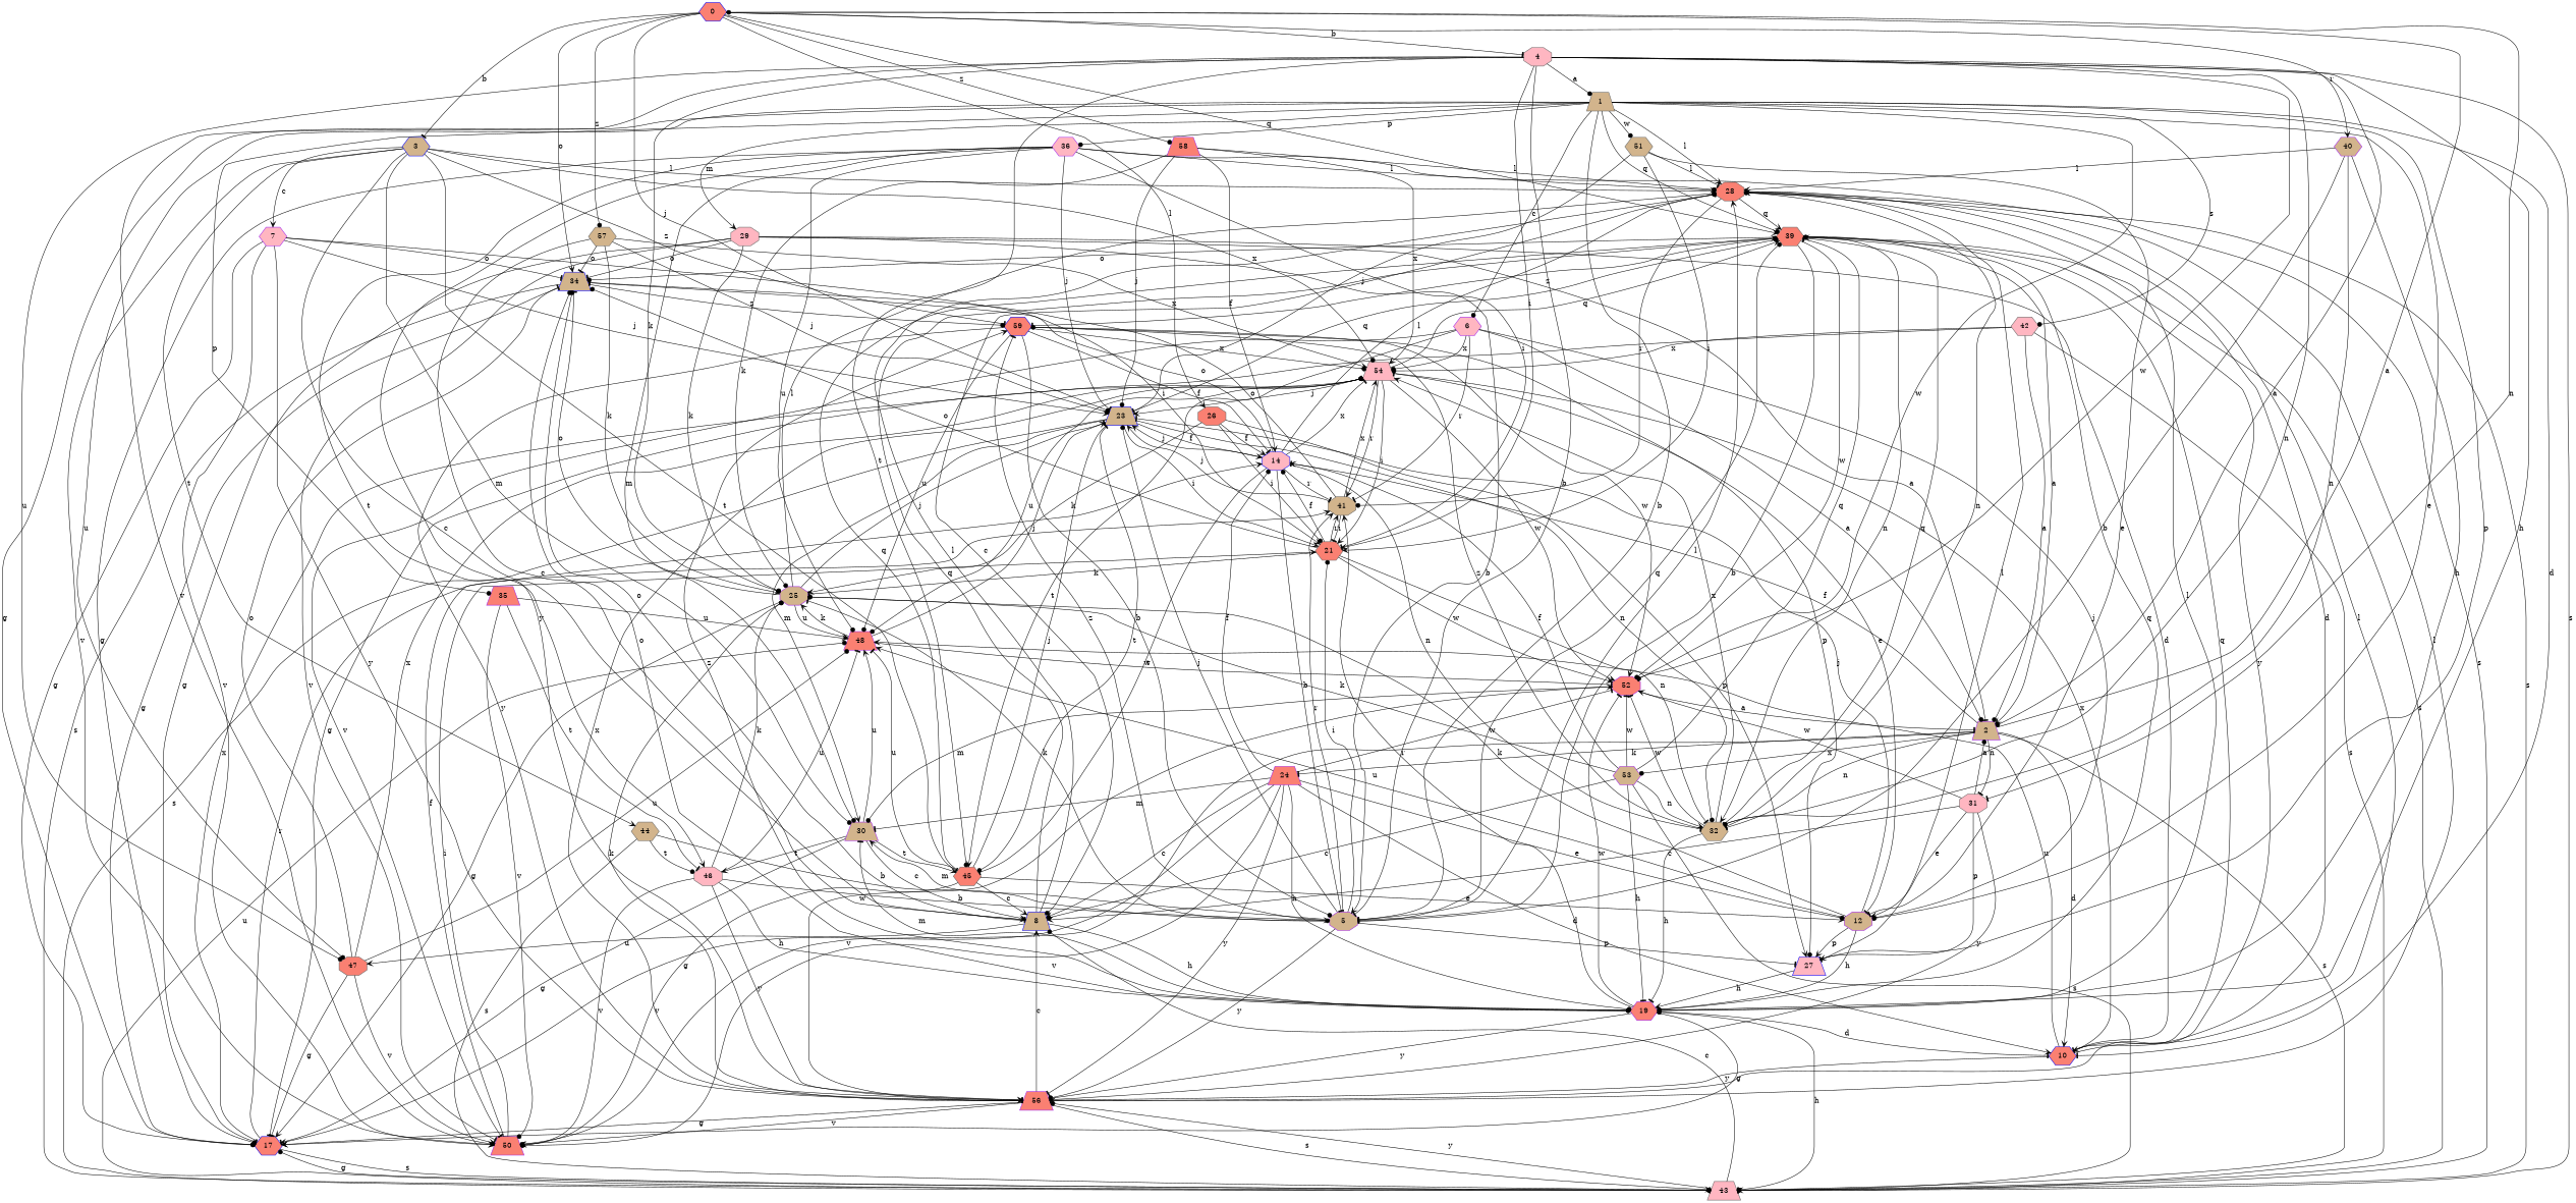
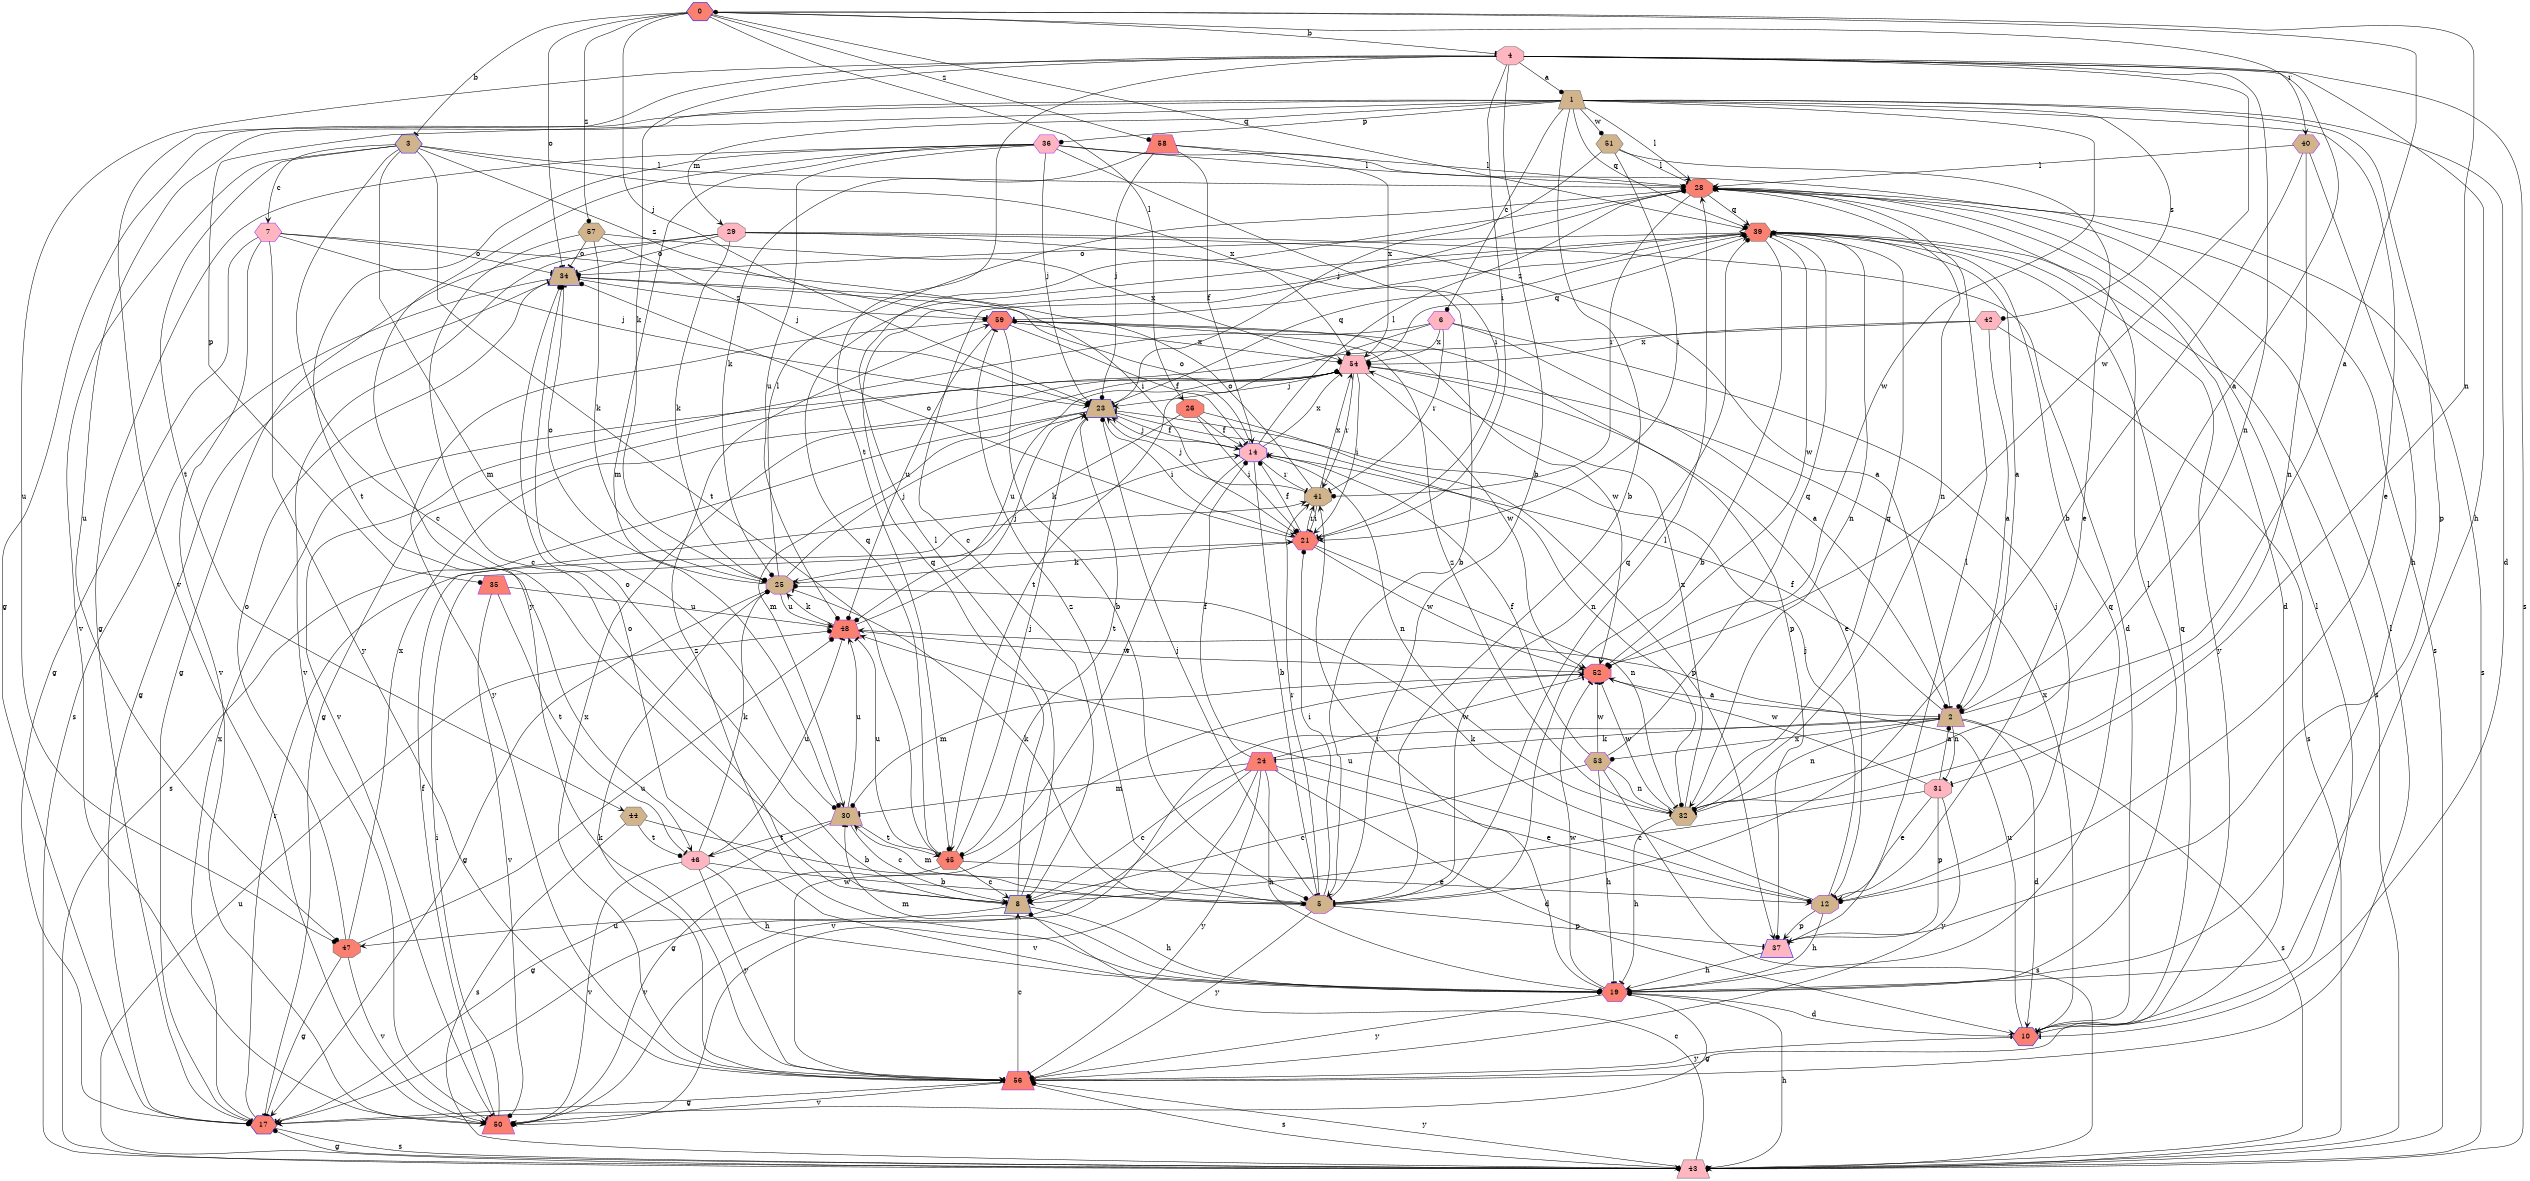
  strict digraph {
    node [color=gray40 fillcolor=salmon shape=hexagon style=filled]
    edge [arrowhead=dot]
    0 [color=blue]
    3 [color=blue fillcolor=tan]
    4 [fillcolor=lightpink shape=octagon]
    23 [color=blue fillcolor=tan shape=trapezium]
    26 [shape=octagon]
    31 [fillcolor=lightpink shape=octagon]
    34 [color=blue fillcolor=tan shape=trapezium]
    39
    40 [color=purple fillcolor=tan]
    57 [fillcolor=tan]
    58 [color=purple shape=trapezium]
    28 [shape=octagon]
    50 [color=purple shape=trapezium]
    7 [color=purple fillcolor=lightpink]
    8 [color=blue fillcolor=tan shape=trapezium]
    30 [color=purple fillcolor=tan shape=trapezium]
    44 [fillcolor=tan]
    45
    54 [fillcolor=lightpink shape=trapezium]
    59 [color=blue]
    1 [fillcolor=tan shape=trapezium]
    5 [color=purple fillcolor=tan shape=octagon]
    47 [shape=octagon]
    52 [color=purple shape=octagon]
    2 [color=purple fillcolor=tan shape=trapezium]
    32 [fillcolor=tan]
    43 [fillcolor=lightpink shape=trapezium]
    19 [color=purple]
-   21
+   21 [color=purple]
    25 [color=purple fillcolor=tan shape=octagon]
    14 [color=blue fillcolor=lightpink shape=octagon]
-   37 [color=blue fillcolor=lightpink shape=trapezium label=27]
+   37 [color=blue fillcolor=lightpink shape=trapezium]
    12 [color=purple fillcolor=tan shape=octagon]
    56 [color=purple shape=trapezium]
    17 [color=blue]
    6 [color=purple fillcolor=lightpink]
    10 [color=blue]
    29 [fillcolor=lightpink shape=octagon]
    35 [color=purple shape=trapezium]
    36 [color=purple fillcolor=lightpink]
    42 [fillcolor=lightpink]
    51 [fillcolor=tan]
    41 [fillcolor=tan shape=octagon]
    48 [color=purple shape=trapezium]
    46 [fillcolor=lightpink shape=octagon]
    24 [color=purple shape=trapezium]
    53 [color=purple fillcolor=tan]
    0 -> 3 [arrowhead=tee label=b]
    0 -> 4 [arrowhead=tee label=b]
    0 -> 23 [label=j]
    0 -> 26 [arrowhead=vee label=l]
    0 -> 31 [arrowhead=tee label=n]
-   0 -> 34 [arrowhead=vee label=o]
+   0 -> 34 [arrowhead=tee label=o]
    0 -> 39 [arrowhead=vee label=q]
    0 -> 40 [arrowhead=vee label=r]
    0 -> 57 [label=z]
    0 -> 58 [label=z]
    3 -> 28 [arrowhead=tee label=l]
    3 -> 50 [arrowhead=vee label=v]
    3 -> 7 [arrowhead=vee label=c]
    3 -> 8 [arrowhead=tee label=c]
    3 -> 30 [label=m]
    3 -> 44 [arrowhead=vee label=t]
    3 -> 45 [arrowhead=tee label=t]
    3 -> 54 [label=x]
    3 -> 59 [arrowhead=tee label=z]
    4 -> 50 [label=v]
    4 -> 45 [label=t]
    4 -> 1 [label=a]
    4 -> 5 [arrowhead=tee label=b]
    4 -> 47 [label=u]
    4 -> 52 [arrowhead=tee label=w]
    4 -> 2 [label=a]
    4 -> 32 [label=n]
    4 -> 43 [arrowhead=tee label=s]
    4 -> 19 [arrowhead=tee label=h]
    4 -> 21 [arrowhead=vee label=i]
    4 -> 25 [label=k]
    23 -> 39 [label=q]
    23 -> 30 [arrowhead=vee label=m]
    23 -> 45 [label=t]
    23 -> 32 [label=n]
    23 -> 43 [arrowhead=tee label=s]
    23 -> 21 [arrowhead=vee label=i]
    23 -> 14 [arrowhead=vee label=f]
    26 -> 21 [label=i]
    26 -> 25 [arrowhead=vee label=k]
    26 -> 14 [arrowhead=vee label=f]
    26 -> 37 [arrowhead=vee label=p]
    31 -> 8 [arrowhead=vee label=c]
    31 -> 52 [arrowhead=vee label=w]
    31 -> 2 [label=a]
    31 -> 37 [arrowhead=tee label=p]
    31 -> 12 [arrowhead=vee label=e]
    31 -> 56 [arrowhead=tee label=y]
    34 -> 59 [label=z]
    34 -> 43 [arrowhead=tee label=s]
    34 -> 17 [label=g]
    39 -> 34 [label=o]
    39 -> 59 [arrowhead=tee label=z]
    39 -> 5 [arrowhead=tee label=b]
    39 -> 52 [label=w]
    39 -> 2 [arrowhead=vee label=a]
    39 -> 32 [arrowhead=vee label=n]
    39 -> 43 [label=s]
    39 -> 56 [arrowhead=vee label=y]
    40 -> 28 [arrowhead=vee label=l]
    40 -> 5 [arrowhead=tee label=b]
    40 -> 32 [arrowhead=tee label=n]
    40 -> 19 [label=h]
    57 -> 23 [label=j]
    57 -> 34 [arrowhead=tee label=o]
    57 -> 8 [arrowhead=vee label=c]
    57 -> 54 [arrowhead=vee label=x]
    57 -> 25 [arrowhead=vee label=k]
    58 -> 23 [label=j]
    58 -> 28 [label=l]
    58 -> 54 [arrowhead=vee label=x]
    58 -> 25 [label=k]
    58 -> 14 [arrowhead=vee label=f]
    28 -> 39 [arrowhead=vee label=q]
    28 -> 8 [label=c]
    28 -> 32 [arrowhead=tee label=n]
    28 -> 43 [arrowhead=vee label=s]
    28 -> 10 [arrowhead=tee label=d]
    28 -> 41 [label=r]
    50 -> 21 [arrowhead=vee label=i]
    50 -> 14 [arrowhead=vee label=f]
    7 -> 23 [arrowhead=vee label=j]
    7 -> 34 [arrowhead=tee label=o]
    7 -> 50 [arrowhead=vee label=v]
    7 -> 21 [arrowhead=vee label=i]
    7 -> 56 [arrowhead=tee label=y]
    7 -> 17 [label=g]
    8 -> 34 [label=o]
-   8 -> 39 [label=q]
+   8 -> 39 [arrowhead=vee label=q]
    8 -> 28 [label=l]
    8 -> 47 [arrowhead=vee label=u]
    8 -> 19 [label=h]
    30 -> 8 [arrowhead=vee label=c]
    30 -> 45 [arrowhead=vee label=t]
    30 -> 17 [arrowhead=tee label=g]
    30 -> 48 [arrowhead=vee label=u]
    30 -> 46 [arrowhead=vee label=t]
    44 -> 5 [label=b]
    44 -> 43 [label=s]
    44 -> 46 [label=t]
    45 -> 23 [arrowhead=tee label=j]
    45 -> 39 [arrowhead=vee label=q]
    45 -> 50 [arrowhead=vee label=v]
    45 -> 8 [arrowhead=vee label=c]
    45 -> 12 [arrowhead=vee label=e]
    45 -> 48 [arrowhead=tee label=u]
    54 -> 23 [arrowhead=vee label=j]
    54 -> 39 [arrowhead=vee label=q]
    54 -> 52 [arrowhead=vee label=w]
    54 -> 21 [arrowhead=vee label=i]
    54 -> 12 [arrowhead=tee label=e]
    54 -> 41 [arrowhead=vee label=r]
    54 -> 48 [label=u]
    59 -> 54 [label=x]
    59 -> 5 [label=b]
    59 -> 52 [arrowhead=vee label=w]
    59 -> 14 [arrowhead=tee label=f]
    59 -> 37 [label=p]
    59 -> 56 [arrowhead=vee label=y]
    59 -> 48 [label=u]
    1 -> 39 [label=q]
    1 -> 28 [arrowhead=vee label=l]
    1 -> 5 [arrowhead=tee label=b]
    1 -> 47 [label=u]
    1 -> 52 [label=w]
    1 -> 37 [arrowhead=vee label=p]
    1 -> 12 [label=e]
    1 -> 17 [label=g]
    1 -> 6 [label=c]
    1 -> 10 [arrowhead=tee label=d]
    1 -> 29 [arrowhead=vee label=m]
    1 -> 35 [label=p]
    1 -> 36 [label=p]
    1 -> 42 [label=s]
    1 -> 51 [label=w]
    5 -> 23 [label=j]
    5 -> 39 [label=q]
    5 -> 28 [arrowhead=vee label=l]
    5 -> 30 [arrowhead=vee label=m]
    5 -> 59 [arrowhead=tee label=z]
    5 -> 21 [label=i]
    5 -> 25 [arrowhead=tee label=k]
    5 -> 37 [arrowhead=tee label=p]
    5 -> 56 [label=y]
    5 -> 41 [arrowhead=vee label=r]
    47 -> 34 [arrowhead=tee label=o]
    47 -> 50 [arrowhead=vee label=v]
    47 -> 54 [label=x]
    47 -> 17 [arrowhead=tee label=g]
    47 -> 48 [label=u]
    52 -> 30 [label=m]
    52 -> 2 [arrowhead=tee label=a]
    2 -> 0 [label=a]
    2 -> 31 [arrowhead=tee label=n]
    2 -> 50 [label=v]
    2 -> 32 [arrowhead=tee label=n]
    2 -> 43 [label=s]
    2 -> 14 [arrowhead=tee label=f]
    2 -> 10 [arrowhead=vee label=d]
    2 -> 24 [arrowhead=tee label=k]
    2 -> 53 [label=x]
    32 -> 39 [arrowhead=tee label=q]
    32 -> 54 [arrowhead=vee label=x]
    32 -> 59 [label=z]
    32 -> 52 [arrowhead=tee label=w]
    32 -> 19 [arrowhead=tee label=h]
    43 -> 8 [label=c]
    43 -> 19 [label=h]
    43 -> 56 [label=y]
    43 -> 17 [label=g]
    43 -> 48 [label=u]
    19 -> 34 [label=o]
    19 -> 39 [arrowhead=vee label=q]
    19 -> 28 [arrowhead=vee label=l]
    19 -> 30 [arrowhead=tee label=m]
    19 -> 59 [arrowhead=vee label=z]
    19 -> 52 [arrowhead=tee label=w]
    19 -> 56 [arrowhead=tee label=y]
    19 -> 17 [arrowhead=vee label=g]
    19 -> 10 [arrowhead=tee label=d]
    19 -> 41 [arrowhead=vee label=r]
    21 -> 34 [label=o]
    21 -> 52 [arrowhead=vee label=w]
    21 -> 32 [arrowhead=tee label=n]
    21 -> 25 [arrowhead=tee label=k]
    21 -> 14 [label=f]
    21 -> 41 [arrowhead=vee label=r]
    25 -> 23 [arrowhead=tee label=j]
    25 -> 34 [arrowhead=tee label=o]
    25 -> 28 [label=l]
    25 -> 17 [arrowhead=vee label=g]
    25 -> 48 [arrowhead=vee label=u]
    14 -> 23 [arrowhead=vee label=j]
    14 -> 34 [arrowhead=tee label=o]
    14 -> 28 [arrowhead=tee label=l]
    14 -> 45 [arrowhead=tee label=t]
    14 -> 54 [arrowhead=tee label=x]
    14 -> 5 [arrowhead=tee label=b]
    14 -> 32 [arrowhead=tee label=n]
    14 -> 41 [arrowhead=tee label=r]
    37 -> 28 [arrowhead=tee label=l]
    37 -> 19 [arrowhead=vee label=h]
    12 -> 23 [arrowhead=tee label=j]
    12 -> 19 [arrowhead=tee label=h]
    12 -> 25 [label=k]
    12 -> 37 [arrowhead=vee label=p]
    12 -> 48 [arrowhead=vee label=u]
    56 -> 28 [label=l]
    56 -> 50 [arrowhead=vee label=v]
    56 -> 8 [arrowhead=vee label=c]
    56 -> 54 [label=x]
    56 -> 52 [arrowhead=vee label=w]
    56 -> 43 [arrowhead=vee label=s]
    56 -> 25 [label=k]
    56 -> 17 [arrowhead=vee label=g]
    17 -> 54 [arrowhead=tee label=x]
    17 -> 43 [label=s]
    17 -> 41 [arrowhead=vee label=r]
    6 -> 50 [arrowhead=tee label=v]
    6 -> 45 [arrowhead=vee label=t]
    6 -> 54 [label=x]
    6 -> 2 [label=a]
    6 -> 12 [arrowhead=tee label=j]
    6 -> 41 [arrowhead=tee label=r]
    10 -> 39 [label=q]
    10 -> 28 [arrowhead=vee label=l]
    10 -> 54 [arrowhead=tee label=x]
    10 -> 56 [arrowhead=tee label=y]
    10 -> 48 [arrowhead=vee label=u]
    29 -> 34 [arrowhead=tee label=o]
    29 -> 50 [arrowhead=tee label=v]
    29 -> 5 [arrowhead=vee label=b]
    29 -> 2 [arrowhead=tee label=a]
    29 -> 25 [label=k]
    29 -> 17 [arrowhead=tee label=g]
    29 -> 10 [arrowhead=vee label=d]
    35 -> 50 [label=v]
    35 -> 48 [arrowhead=vee label=u]
    35 -> 46 [arrowhead=tee label=t]
    36 -> 23 [arrowhead=tee label=j]
    36 -> 28 [arrowhead=vee label=l]
    36 -> 30 [label=m]
    36 -> 43 [label=s]
    36 -> 21 [arrowhead=tee label=i]
    36 -> 56 [arrowhead=vee label=y]
    36 -> 17 [label=g]
    36 -> 48 [label=u]
    36 -> 46 [arrowhead=vee label=t]
    42 -> 54 [label=x]
    42 -> 2 [label=a]
    42 -> 43 [arrowhead=tee label=s]
    42 -> 17 [arrowhead=tee label=g]
    51 -> 23 [arrowhead=tee label=j]
    51 -> 28 [arrowhead=tee label=l]
    51 -> 21 [arrowhead=vee label=i]
    51 -> 12 [arrowhead=tee label=e]
    41 -> 23 [arrowhead=vee label=j]
    41 -> 34 [arrowhead=tee label=o]
    41 -> 54 [arrowhead=vee label=x]
    41 -> 21 [arrowhead=tee label=i]
    48 -> 23 [arrowhead=vee label=j]
    48 -> 52 [arrowhead=tee label=w]
    48 -> 25 [arrowhead=vee label=k]
    46 -> 50 [label=v]
    46 -> 5 [arrowhead=vee label=b]
    46 -> 19 [label=h]
    46 -> 25 [label=k]
    46 -> 56 [arrowhead=tee label=y]
    46 -> 48 [arrowhead=tee label=u]
    24 -> 50 [label=v]
    24 -> 8 [arrowhead=vee label=c]
    24 -> 30 [arrowhead=tee label=m]
    24 -> 52 [arrowhead=tee label=w]
    24 -> 19 [label=h]
    24 -> 14 [label=f]
    24 -> 12 [label=e]
    24 -> 56 [arrowhead=tee label=y]
    24 -> 17 [arrowhead=vee label=g]
    24 -> 10 [arrowhead=vee label=d]
    53 -> 39 [arrowhead=tee label=q]
    53 -> 8 [label=c]
    53 -> 52 [arrowhead=tee label=w]
    53 -> 32 [arrowhead=vee label=n]
    53 -> 43 [arrowhead=tee label=s]
    53 -> 19 [arrowhead=tee label=h]
-   53 -> 25 [label=k]
    53 -> 14 [arrowhead=vee label=f]
  }
